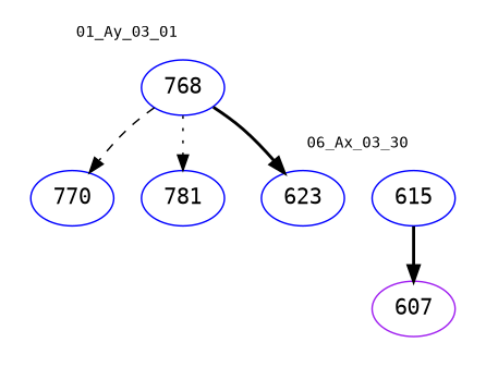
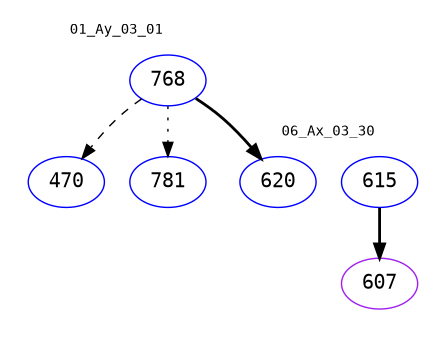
  digraph {
    fontname="DejaVu Sans Mono"
    node [color=blue fontname="DejaVu Sans Mono"]
    edge [color=black fontname="DejaVu Sans Mono" style=bold]
    n1 [label=768]
-   n2 [label=770]
+   n2 [label=470]
    n3 [label=781]
    n4 [label=615]
-   n5 [label=623]
+   n5 [label=620]
    n6 [color=purple label=607]
    subgraph cluster_1 {
      color=white
      fontsize=10
      label="01_Ay_03_01"
      n1
      n2
      n3
    }
    subgraph cluster_2 {
      color=white
      fontsize=10
      label="06_Ax_03_30"
      n4
      n5
      n6
    }
    n1 -> n2 [style=dashed]
    n1 -> n3 [style=dotted]
    n1 -> n5
    n4 -> n6
  }
